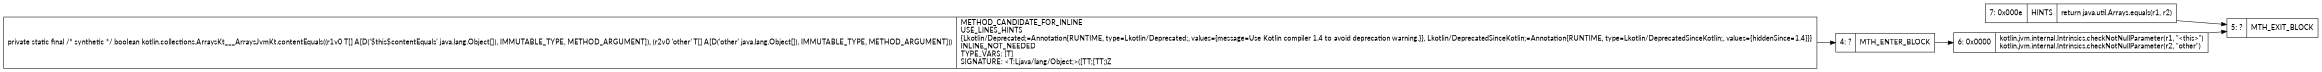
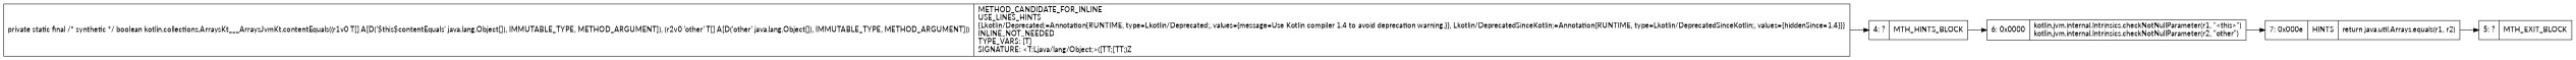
  digraph {
    fontname=Lato
    rankdir=LR
    node [fontname=Lato shape=record]
    edge [fontname=Lato]
-   n1 [label="{4\:\ ?|MTH_ENTER_BLOCK\l}"]
+   n1 [label="{4\:\ ?|MTH_HINTS_BLOCK\l}"]
    n2 [label="{6\:\ 0x0000|kotlin.jvm.internal.Intrinsics.checkNotNullParameter(r1, \"\<this\>\")\lkotlin.jvm.internal.Intrinsics.checkNotNullParameter(r2, \"other\")\l}"]
    n3 [label="{7\:\ 0x000e|HINTS\l|return java.util.Arrays.equals(r1, r2)\l}"]
    n4 [label="{5\:\ ?|MTH_EXIT_BLOCK\l}"]
    n5 [label="{private static final \/* synthetic *\/ boolean kotlin.collections.ArraysKt___ArraysJvmKt.contentEquals((r1v0 T[] A[D('$this$contentEquals' java.lang.Object[]), IMMUTABLE_TYPE, METHOD_ARGUMENT]), (r2v0 'other' T[] A[D('other' java.lang.Object[]), IMMUTABLE_TYPE, METHOD_ARGUMENT]))  | METHOD_CANDIDATE_FOR_INLINE\lUSE_LINES_HINTS\l\{Lkotlin\/Deprecated;=Annotation\{RUNTIME, type=Lkotlin\/Deprecated;, values=\{message=Use Kotlin compiler 1.4 to avoid deprecation warning.\}\}, Lkotlin\/DeprecatedSinceKotlin;=Annotation\{RUNTIME, type=Lkotlin\/DeprecatedSinceKotlin;, values=\{hiddenSince=1.4\}\}\}\lINLINE_NOT_NEEDED\lTYPE_VARS: [T]\lSIGNATURE: \<T:Ljava\/lang\/Object;\>([TT;[TT;)Z\l}"]
    n1 -> n2
-   n2 -> n4
+   n2 -> n3
    n3 -> n4
    n5 -> n1
  }
